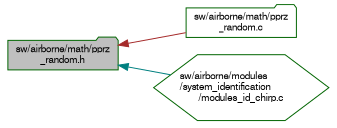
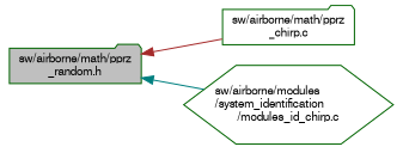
  digraph {
    rankdir=LR
    node [color=darkgreen fillcolor=white fontname=FreeSans fontsize=10 shape=folder style=filled]
    edge [dir=back fontname=FreeSans fontsize=10 labelfontname=FreeSans labelfontsize=10 style=solid]
    n1 [fillcolor=grey75 fontcolor=black height=0.2 label="sw/airborne/math/pprz\l_random.h" width=0.4]
-   n2 [height=0.2 label="sw/airborne/math/pprz\l_random.c" width=0.4]
+   n2 [height=0.2 label="sw/airborne/math/pprz\l_chirp.c" width=0.4]
    n3 [height=0.2 label="sw/airborne/modules\l/system_identification\l/modules_id_chirp.c" shape=hexagon width=0.4]
    n1 -> n2 [color=brown]
    n1 -> n3 [color=teal]
  }
